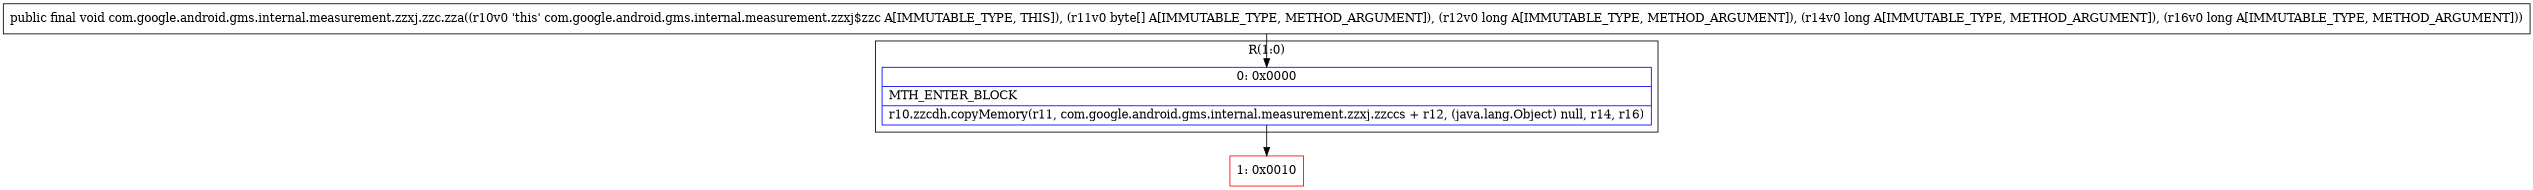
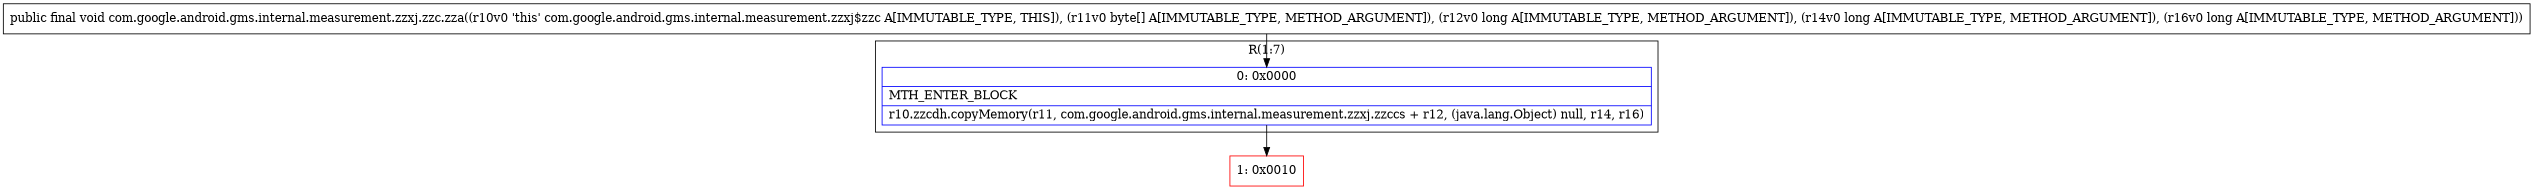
  digraph {
    node [shape=record]
    n1 [color=blue label="{0\:\ 0x0000|MTH_ENTER_BLOCK\l|r10.zzcdh.copyMemory(r11, com.google.android.gms.internal.measurement.zzxj.zzccs + r12, (java.lang.Object) null, r14, r16)\l}"]
    n2 [color=red label="{1\:\ 0x0010}"]
    n3 [label="{public final void com.google.android.gms.internal.measurement.zzxj.zzc.zza((r10v0 'this' com.google.android.gms.internal.measurement.zzxj$zzc A[IMMUTABLE_TYPE, THIS]), (r11v0 byte[] A[IMMUTABLE_TYPE, METHOD_ARGUMENT]), (r12v0 long A[IMMUTABLE_TYPE, METHOD_ARGUMENT]), (r14v0 long A[IMMUTABLE_TYPE, METHOD_ARGUMENT]), (r16v0 long A[IMMUTABLE_TYPE, METHOD_ARGUMENT])) }"]
    subgraph cluster_1 {
-     label="R(1:0)"
+     label="R(1:7)"
      n1
    }
    n1 -> n2
    n3 -> n1
  }
